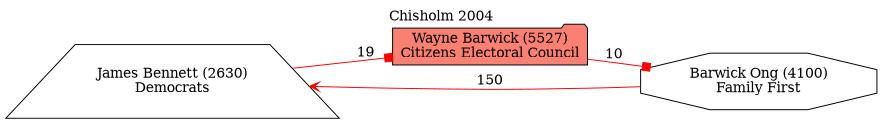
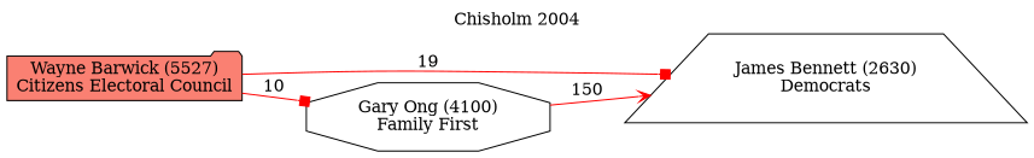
  digraph {
    label="Chisholm 2004"
    labelloc=t
    mclimit=10
    rankdir=LR
    node [fillcolor=white style=filled]
    edge [arrowhead=box color=red]
    n1 [label="James Bennett (2630)\nDemocrats" shape=trapezium]
-   n2 [label="Barwick Ong (4100)\nFamily First" shape=octagon]
+   n2 [label="Gary Ong (4100)\nFamily First" shape=octagon]
    n3 [fillcolor=salmon label="Wayne Barwick (5527)\nCitizens Electoral Council" shape=folder]
    n2 -> n1 [arrowhead=vee label=150]
-   n1 -> n3 [label=19]
+   n3 -> n1 [label=19]
    n3 -> n2 [label=10]
  }
